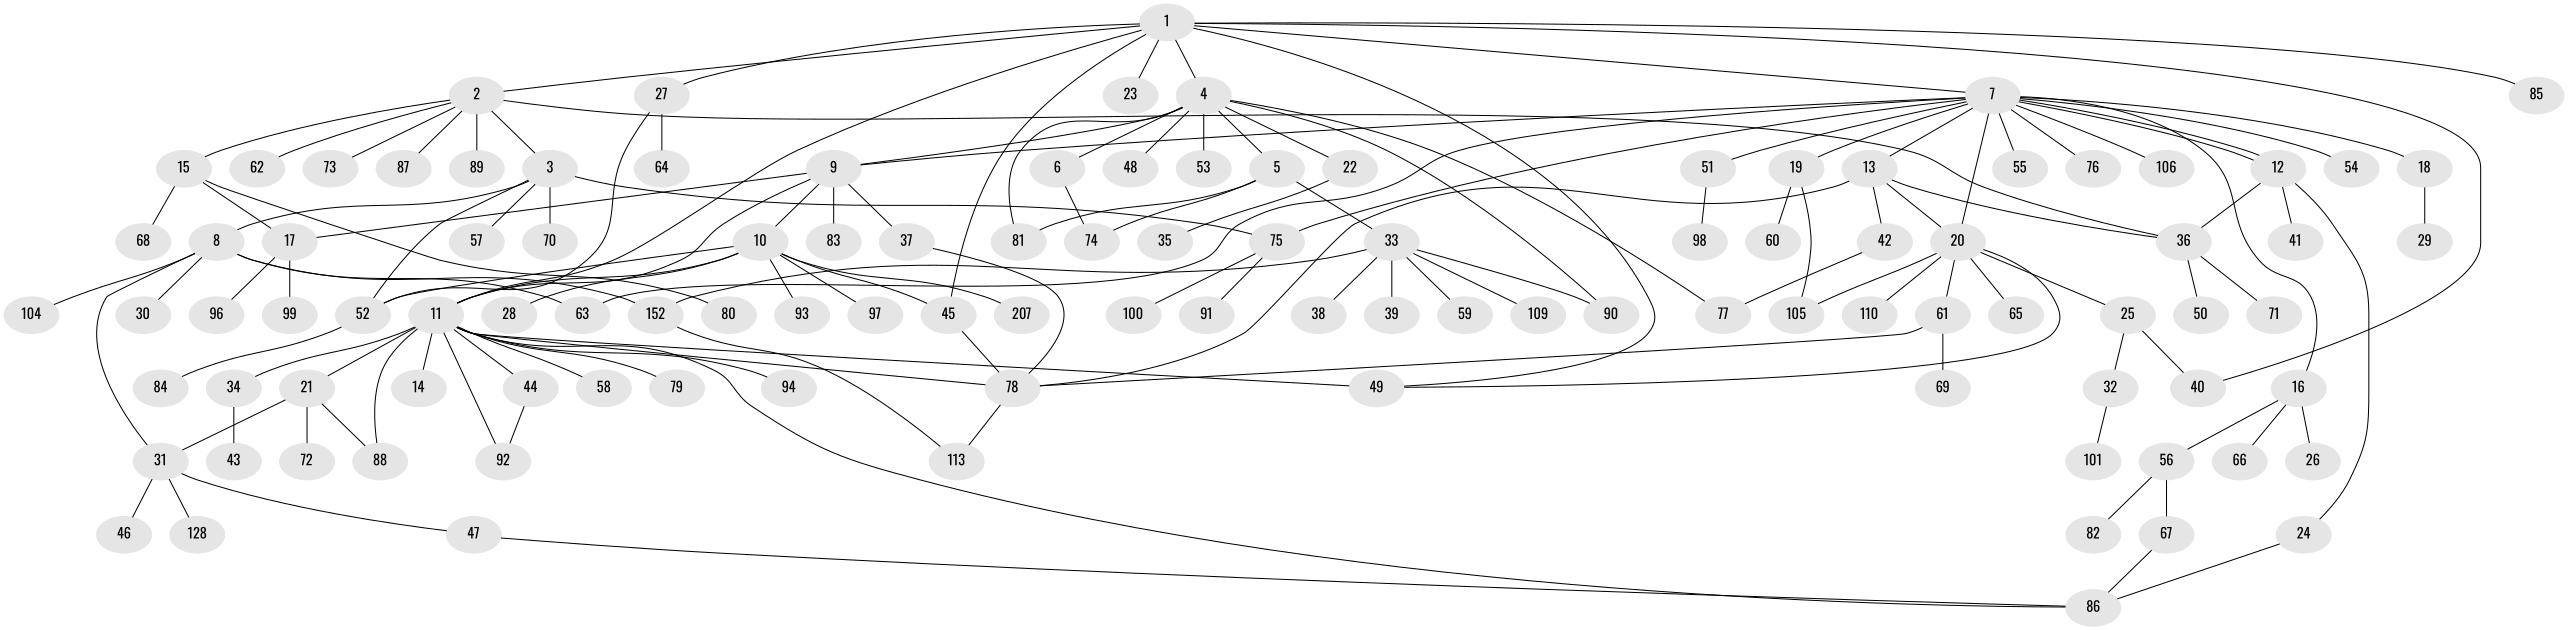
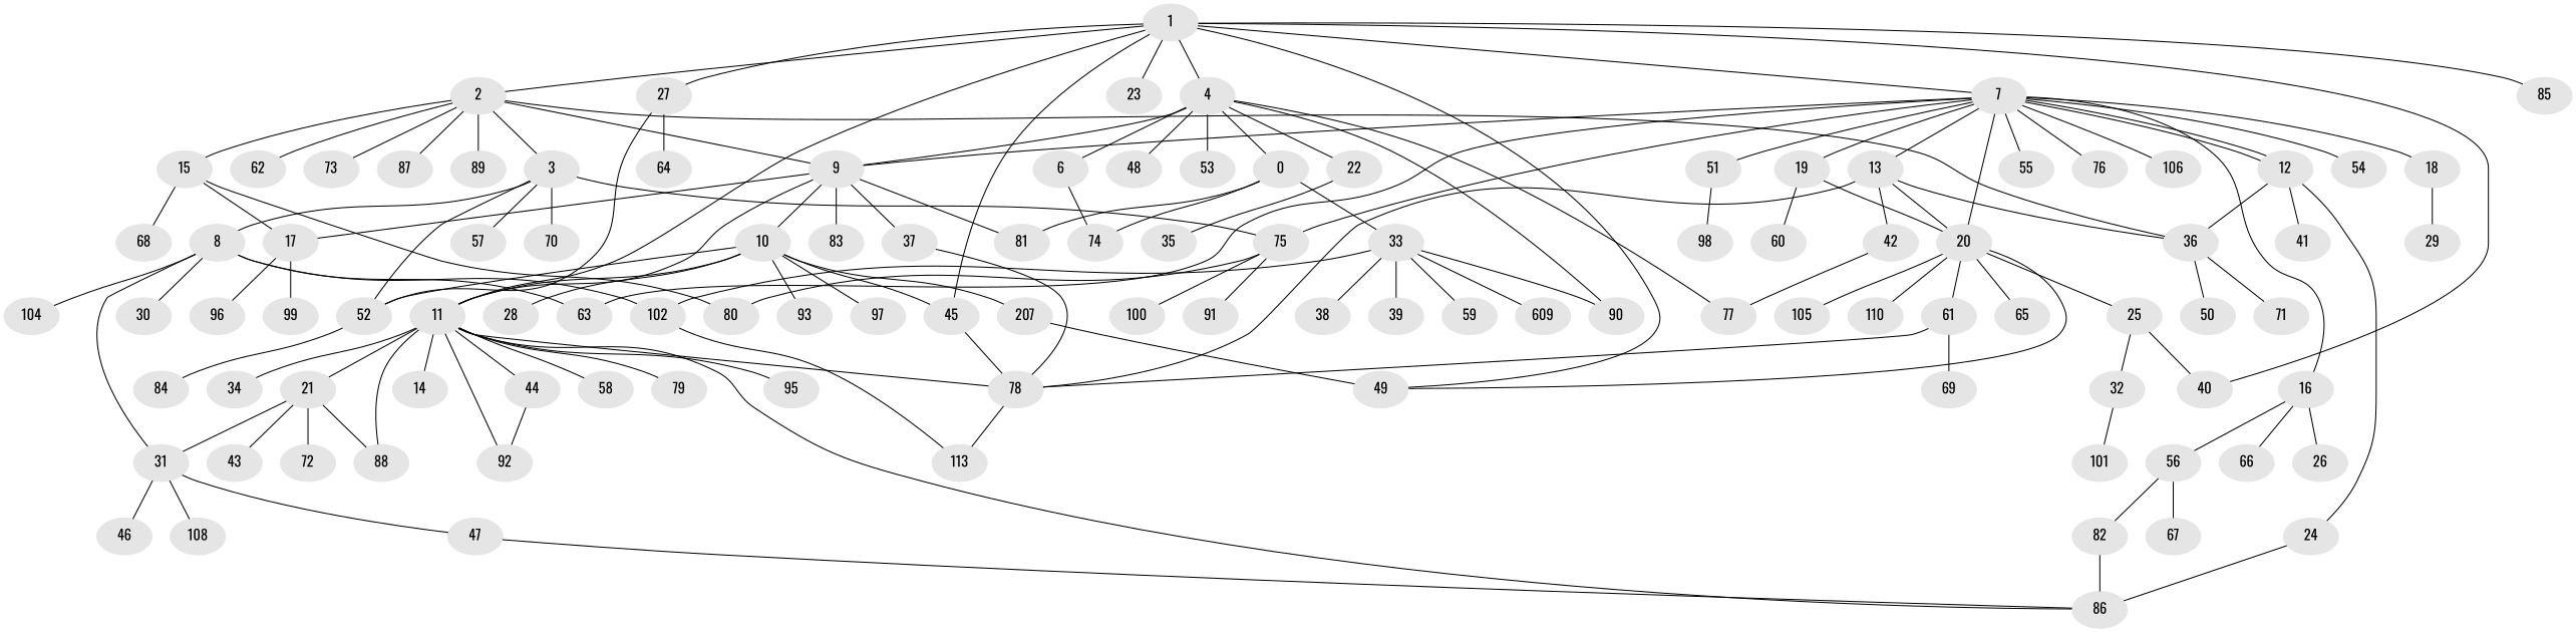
  graph {
    fontname=Oswald
    node [color=gray90 fontname=Oswald style=filled]
    edge [fontname=Oswald]
    1
    2
    4
    7
    11
    23
    27
    40
    45
    49
    85
    3
    9
    15
    36
    62
    73
    87
    89
-   5
+   5 [label=0]
    6
    22
    48
    53
    77
    90
    75
    12
    13
    16
    18
    19
    20
    51
    54
    55
    63
    76
    106
    14
    21
    34
    44
    58
    78
    79
    86
    88
    92
-   94
+   94 [label=95]
    52
    64
    8
    57
    70
    81
    10
    17
    37
    83
    68
    80
    50
    71
    30
    31
-   102 [label=152]
+   102
    104
    84
    91
    100
    33
    74
    35
    38
    39
    59
-   109
+   109 [label=609]
    24
    41
    42
    26
    56
    66
    29
    60
    25
    61
    65
    105
    110
    98
    46
    47
-   108 [label=128]
+   108
    n96 [label=113]
    28
    93
    97
    n100 [label=207]
    96
    99
    72
    43
    67
    82
    32
    69
    101
    1 -- 2
    1 -- 4
    1 -- 7
    1 -- 11
    1 -- 23
    1 -- 27
    1 -- 40
    1 -- 45
    1 -- 49
    1 -- 85
    2 -- 3
+   2 -- 9
    2 -- 15
    2 -- 36
    2 -- 62
    2 -- 73
    2 -- 87
    2 -- 89
    4 -- 9
    4 -- 5
    4 -- 6
    4 -- 22
    4 -- 48
    4 -- 53
    4 -- 77
    4 -- 90
    7 -- 9
    7 -- 75
    7 -- 12
    7 -- 12
    7 -- 13
    7 -- 16
    7 -- 18
    7 -- 19
    7 -- 20
    7 -- 51
    7 -- 54
    7 -- 55
    7 -- 63
    7 -- 76
    7 -- 106
-   11 -- 49
+   n100 -- 49
    11 -- 14
    11 -- 21
    11 -- 34
    11 -- 44
    11 -- 58
    11 -- 78
    11 -- 79
    11 -- 86
    11 -- 88
    11 -- 92
    11 -- 94
    27 -- 52
    27 -- 64
    45 -- 78
    3 -- 75
    3 -- 52
    3 -- 8
    3 -- 57
    3 -- 70
    9 -- 11
-   4 -- 81
+   9 -- 81
    9 -- 10
    9 -- 17
    9 -- 37
    9 -- 83
    15 -- 17
    15 -- 68
    15 -- 80
    36 -- 50
    36 -- 71
    5 -- 81
    5 -- 33
    5 -- 74
    6 -- 74
    22 -- 35
+   75 -- 80
    75 -- 91
    75 -- 100
    12 -- 36
    12 -- 24
    12 -- 41
    13 -- 36
    13 -- 20
    13 -- 78
    13 -- 42
    16 -- 26
    16 -- 56
    16 -- 66
    18 -- 29
-   19 -- 105
+   19 -- 20
    19 -- 60
    20 -- 49
    20 -- 25
    20 -- 61
    20 -- 65
    20 -- 105
    20 -- 110
    51 -- 98
    21 -- 88
    21 -- 31
    21 -- 72
-   34 -- 43
+   21 -- 43
    44 -- 92
    78 -- n96
    52 -- 84
    8 -- 63
    8 -- 30
    8 -- 31
    8 -- 102
    8 -- 104
    10 -- 11
    10 -- 45
    10 -- 52
    10 -- 28
    10 -- 93
    10 -- 97
    10 -- n100
    17 -- 96
    17 -- 99
    37 -- 78
    31 -- 46
    31 -- 47
    31 -- 108
    102 -- n96
    33 -- 90
    33 -- 102
    33 -- 38
    33 -- 39
    33 -- 59
    33 -- 109
    24 -- 86
    42 -- 77
    56 -- 67
    56 -- 82
    25 -- 40
    25 -- 32
    61 -- 78
    61 -- 69
    47 -- 86
-   67 -- 86
+   82 -- 86
    32 -- 101
  }
